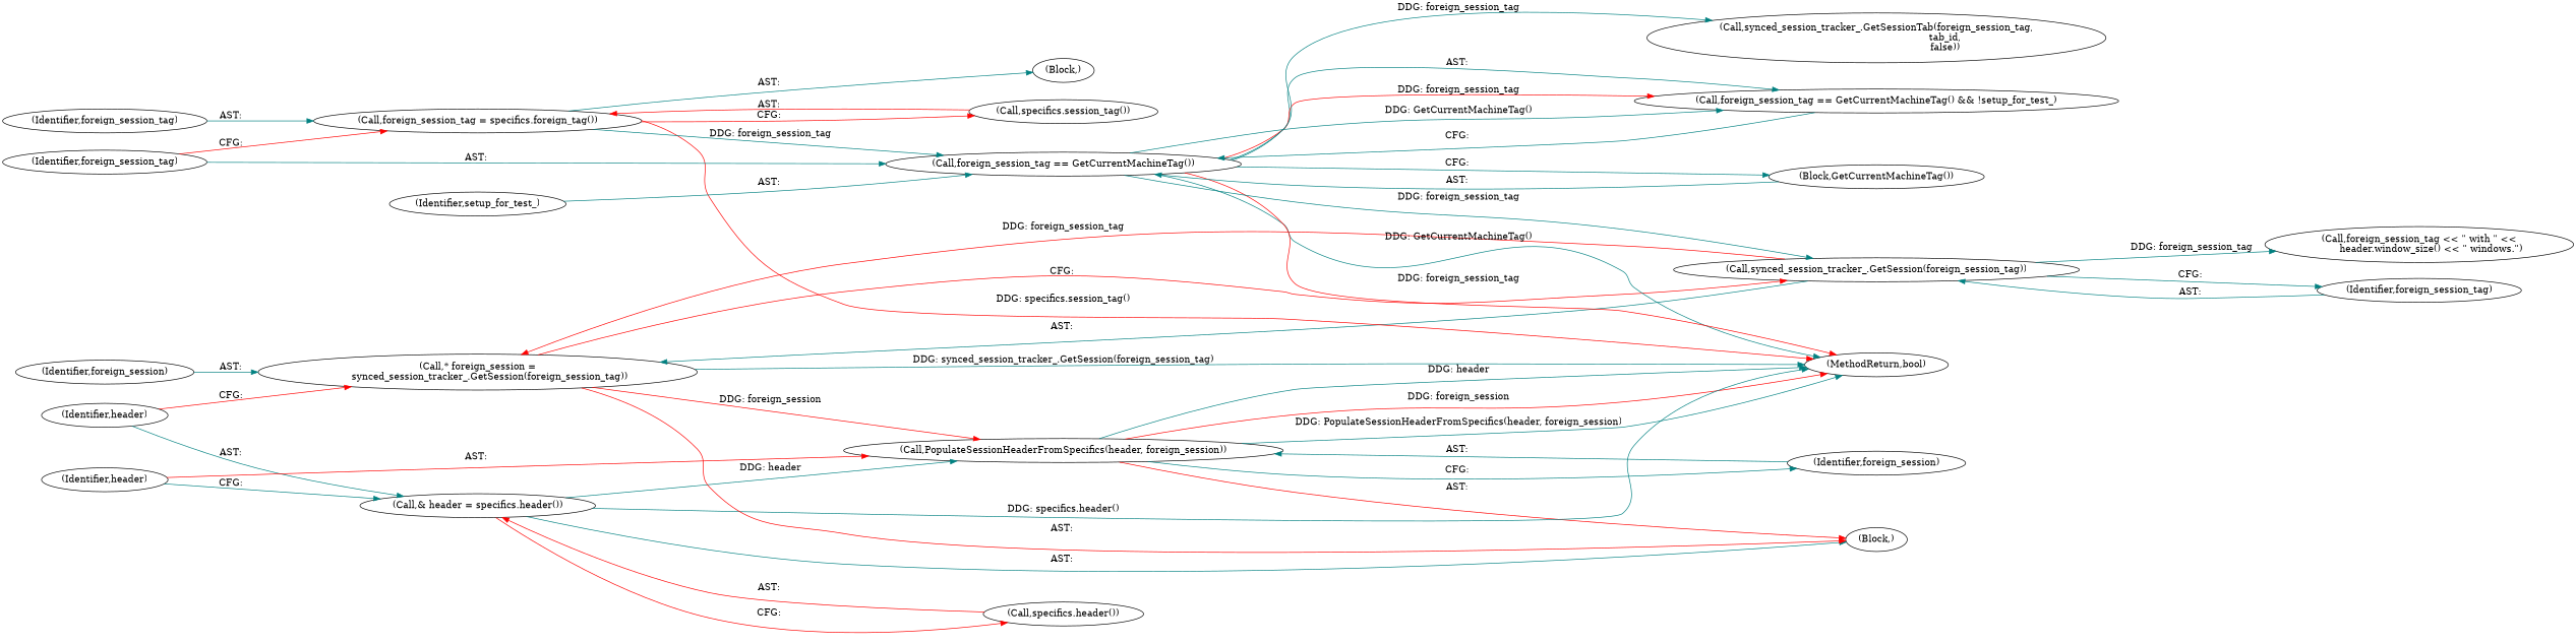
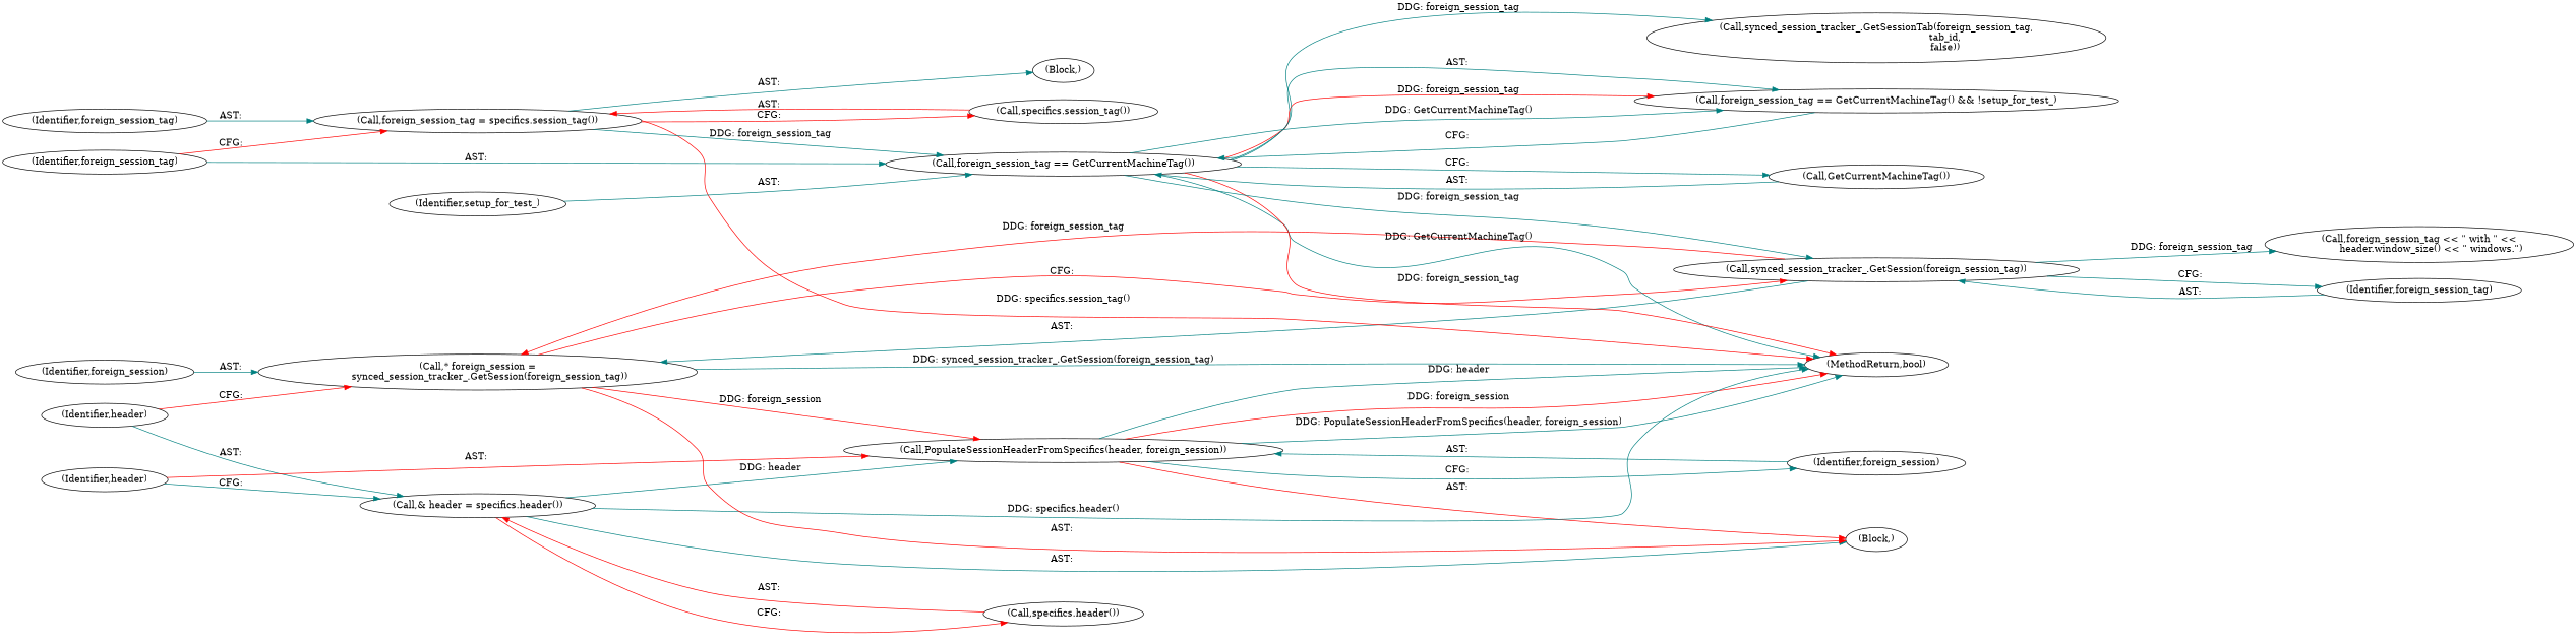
  digraph {
    rankdir=LR
    edge [color=teal]
    n1 [label="(Call,PopulateSessionHeaderFromSpecifics(header, foreign_session))"]
    n2 [label="(Identifier,foreign_session)"]
    n3 [label="(MethodReturn,bool)"]
    n4 [label="(Block,)"]
    n5 [label="(Call,& header = specifics.header())"]
    n6 [label="(Call,specifics.header())"]
    n7 [label="(Call,* foreign_session =\n        synced_session_tracker_.GetSession(foreign_session_tag))"]
    n8 [label="(Call,synced_session_tracker_.GetSession(foreign_session_tag))"]
    n9 [label="(Call,foreign_session_tag << \" with \" <<\n        header.window_size() << \" windows.\")"]
    n10 [label="(Identifier,foreign_session_tag)"]
    n11 [label="(Call,foreign_session_tag == GetCurrentMachineTag())"]
    n12 [label="(Call,foreign_session_tag == GetCurrentMachineTag() && !setup_for_test_)"]
-   n13 [label="(Block,GetCurrentMachineTag())"]
+   n13 [label="(Call,GetCurrentMachineTag())"]
    n14 [label="(Call,synced_session_tracker_.GetSessionTab(foreign_session_tag,\n                                              tab_id,\n                                              false))"]
-   n15 [label="(Call,foreign_session_tag = specifics.foreign_tag())"]
+   n15 [label="(Call,foreign_session_tag = specifics.session_tag())"]
    n16 [label="(Call,specifics.session_tag())"]
    n17 [label="(Block,)"]
    n18 [label="(Identifier,foreign_session_tag)"]
    n19 [label="(Identifier,setup_for_test_)"]
    n20 [label="(Identifier,foreign_session)"]
    n21 [label="(Identifier,foreign_session_tag)"]
    n22 [label="(Identifier,header)"]
    n23 [label="(Identifier,header)"]
    n1 -> n2 [label="CFG: "]
    n1 -> n3 [label="DDG: header"]
    n1 -> n3 [color=red label="DDG: foreign_session"]
    n1 -> n3 [label="DDG: PopulateSessionHeaderFromSpecifics(header, foreign_session)"]
    n1 -> n4 [color=red label="AST: "]
    n2 -> n1 [label="AST: "]
    n5 -> n1 [label="DDG: header"]
    n5 -> n3 [label="DDG: specifics.header()"]
    n5 -> n4 [label="AST: "]
    n5 -> n6 [color=red label="CFG: "]
    n6 -> n5 [color=red label="AST: "]
    n7 -> n1 [color=red label="DDG: foreign_session"]
    n7 -> n3 [label="DDG: synced_session_tracker_.GetSession(foreign_session_tag)"]
    n7 -> n4 [color=red label="AST: "]
    n7 -> n8 [color=red label="CFG: "]
    n8 -> n7 [label="AST: "]
    n8 -> n7 [color=red label="DDG: foreign_session_tag"]
    n8 -> n9 [label="DDG: foreign_session_tag"]
    n8 -> n10 [label="CFG: "]
    n10 -> n8 [label="AST: "]
    n11 -> n3 [label="DDG: GetCurrentMachineTag()"]
    n11 -> n3 [color=red label="DDG: foreign_session_tag"]
    n11 -> n8 [label="DDG: foreign_session_tag"]
    n11 -> n12 [label="AST: "]
    n11 -> n12 [color=red label="DDG: foreign_session_tag"]
    n11 -> n12 [label="DDG: GetCurrentMachineTag()"]
    n11 -> n13 [label="CFG: "]
    n11 -> n14 [label="DDG: foreign_session_tag"]
    n12 -> n11 [label="CFG: "]
    n13 -> n11 [label="AST: "]
    n15 -> n3 [color=red label="DDG: specifics.session_tag()"]
    n15 -> n11 [label="DDG: foreign_session_tag"]
    n15 -> n16 [color=red label="CFG: "]
    n15 -> n17 [label="AST: "]
    n16 -> n15 [color=red label="AST: "]
    n18 -> n15 [label="AST: "]
    n19 -> n11 [label="AST: "]
    n20 -> n7 [label="AST: "]
    n21 -> n11 [label="AST: "]
    n21 -> n15 [color=red label="CFG: "]
    n22 -> n5 [label="AST: "]
    n22 -> n7 [color=red label="CFG: "]
    n23 -> n1 [color=red label="AST: "]
    n23 -> n5 [label="CFG: "]
  }
